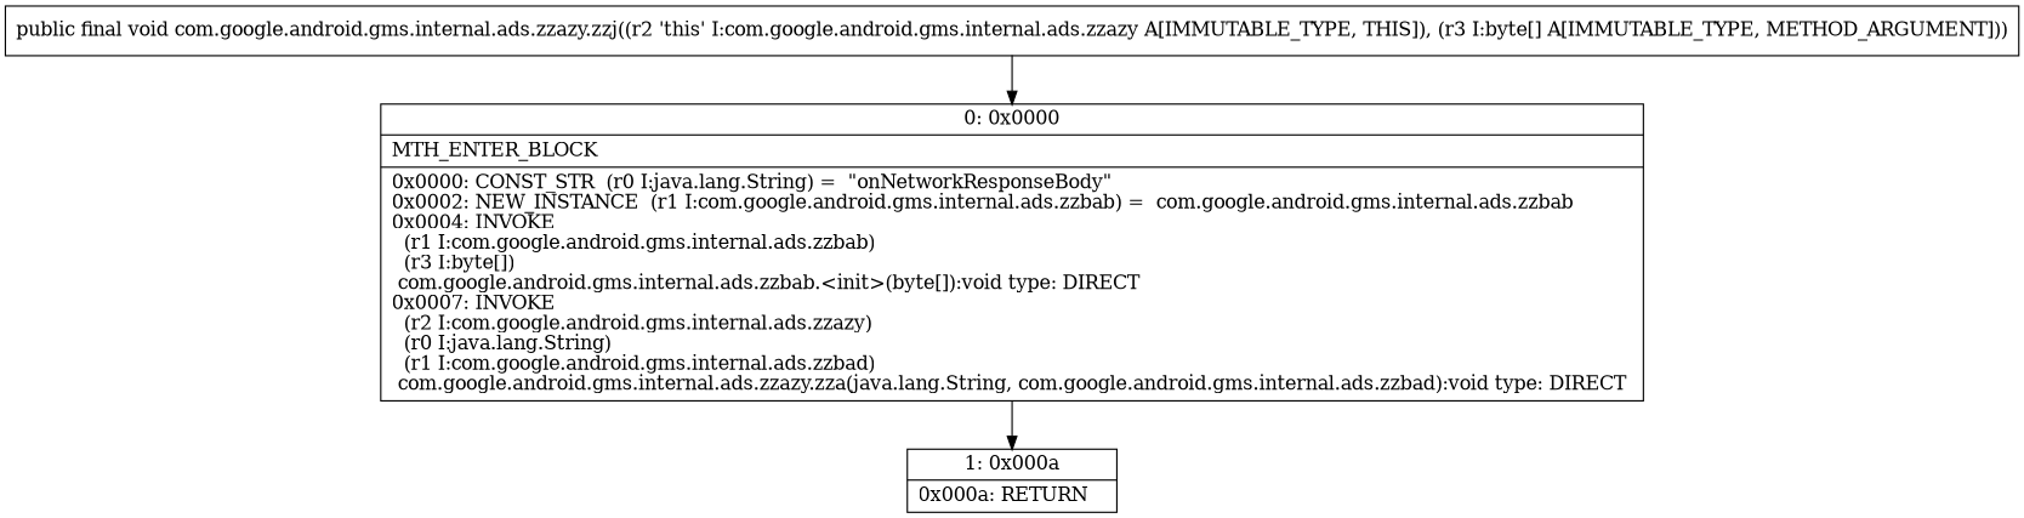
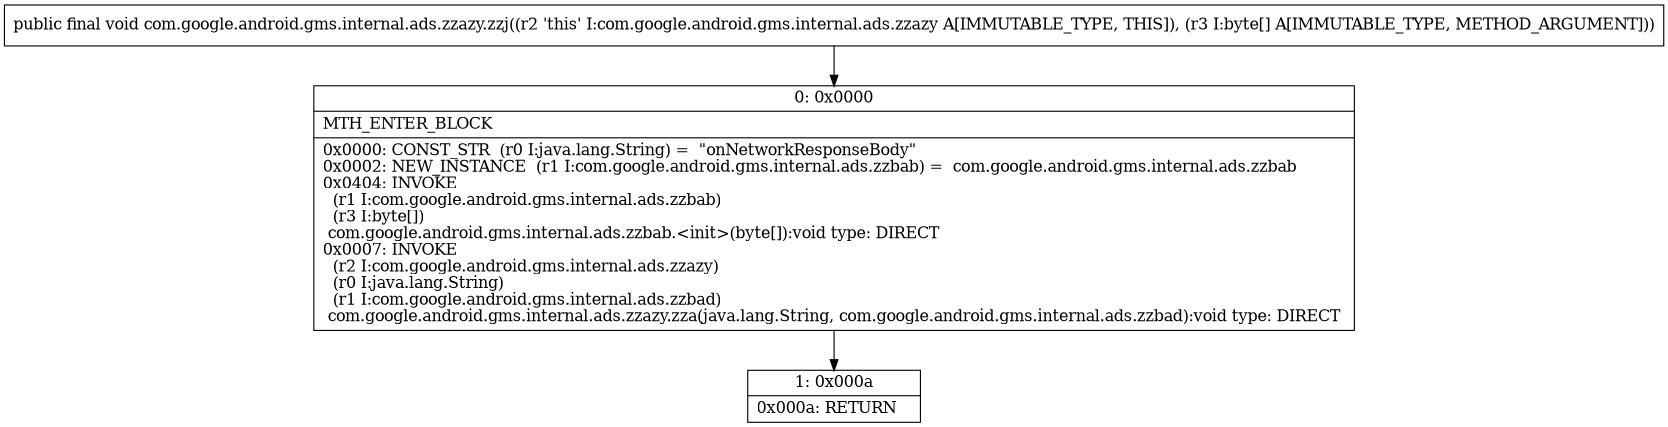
  digraph {
    node [shape=record]
-   n1 [label="{0\:\ 0x0000|MTH_ENTER_BLOCK\l|0x0000: CONST_STR  (r0 I:java.lang.String) =  \"onNetworkResponseBody\" \l0x0002: NEW_INSTANCE  (r1 I:com.google.android.gms.internal.ads.zzbab) =  com.google.android.gms.internal.ads.zzbab \l0x0004: INVOKE  \l  (r1 I:com.google.android.gms.internal.ads.zzbab)\l  (r3 I:byte[])\l com.google.android.gms.internal.ads.zzbab.\<init\>(byte[]):void type: DIRECT \l0x0007: INVOKE  \l  (r2 I:com.google.android.gms.internal.ads.zzazy)\l  (r0 I:java.lang.String)\l  (r1 I:com.google.android.gms.internal.ads.zzbad)\l com.google.android.gms.internal.ads.zzazy.zza(java.lang.String, com.google.android.gms.internal.ads.zzbad):void type: DIRECT \l}"]
+   n1 [label="{0\:\ 0x0000|MTH_ENTER_BLOCK\l|0x0000: CONST_STR  (r0 I:java.lang.String) =  \"onNetworkResponseBody\" \l0x0002: NEW_INSTANCE  (r1 I:com.google.android.gms.internal.ads.zzbab) =  com.google.android.gms.internal.ads.zzbab \l0x0404: INVOKE  \l  (r1 I:com.google.android.gms.internal.ads.zzbab)\l  (r3 I:byte[])\l com.google.android.gms.internal.ads.zzbab.\<init\>(byte[]):void type: DIRECT \l0x0007: INVOKE  \l  (r2 I:com.google.android.gms.internal.ads.zzazy)\l  (r0 I:java.lang.String)\l  (r1 I:com.google.android.gms.internal.ads.zzbad)\l com.google.android.gms.internal.ads.zzazy.zza(java.lang.String, com.google.android.gms.internal.ads.zzbad):void type: DIRECT \l}"]
    n2 [label="{1\:\ 0x000a|0x000a: RETURN   \l}"]
    n3 [label="{public final void com.google.android.gms.internal.ads.zzazy.zzj((r2 'this' I:com.google.android.gms.internal.ads.zzazy A[IMMUTABLE_TYPE, THIS]), (r3 I:byte[] A[IMMUTABLE_TYPE, METHOD_ARGUMENT])) }"]
    n1 -> n2
    n3 -> n1
  }
